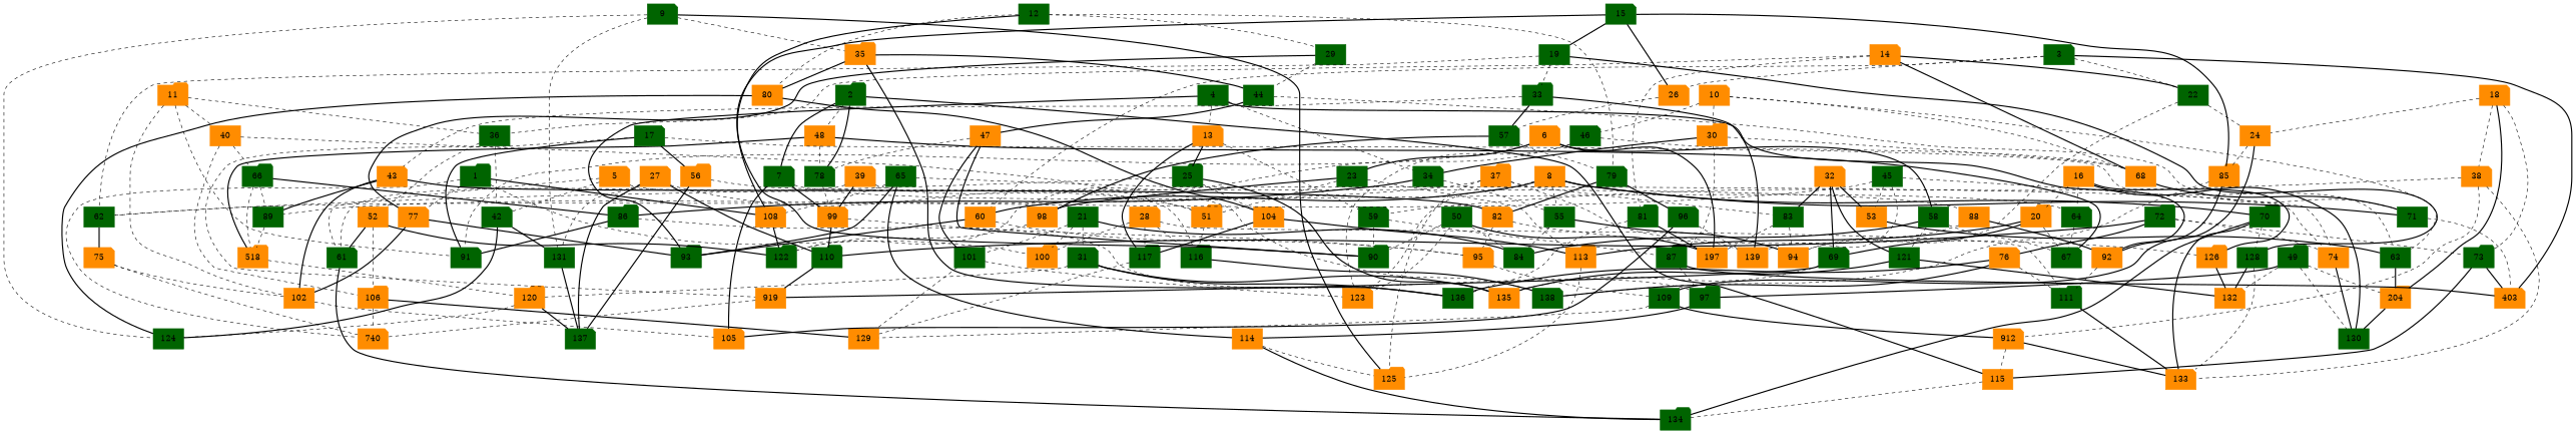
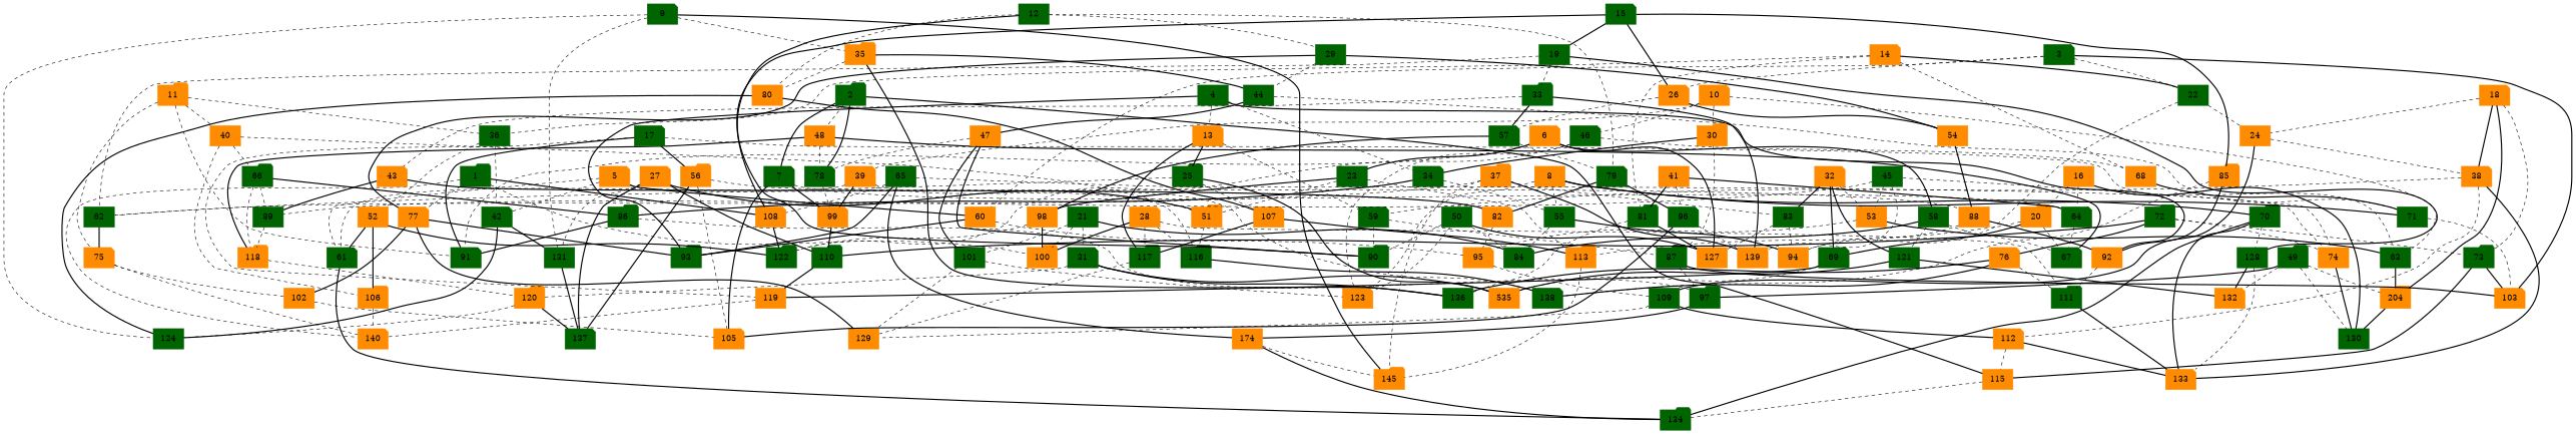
  graph {
    node [color=darkgreen shape=box style=filled]
    edge [style=dashed]
    1 [shape=folder]
    77 [color=darkorange shape=note]
    100 [color=darkorange shape=folder]
    108 [color=darkorange shape=note]
-   140 [color=darkorange shape=note label=740]
+   140 [color=darkorange shape=note]
    93 [shape=folder]
    102 [color=darkorange]
    122 [shape=folder]
    2 [shape=folder]
    7 [shape=note]
    48 [color=darkorange]
    78 [shape=note]
    115 [color=darkorange]
    64 [shape=note]
    99 [color=darkorange shape=note]
    105 [color=darkorange shape=note]
    67 [shape=note]
-   118 [color=darkorange shape=folder label=518]
+   118 [color=darkorange shape=folder]
    134 [shape=folder]
    3 [shape=note]
    22
    26 [color=darkorange shape=note]
    60 [color=darkorange]
-   103 [color=darkorange shape=note label=403]
+   103 [color=darkorange shape=note]
    24 [color=darkorange]
    94 [color=darkorange]
+   54 [color=darkorange]
    57 [shape=note]
    95 [color=darkorange shape=note]
    13 [color=darkorange shape=note]
    4
    34 [shape=note]
    92 [color=darkorange]
    25 [shape=folder]
    59 [shape=note]
    117 [shape=folder]
    55
    86 [shape=folder]
    111 [shape=folder]
    5 [color=darkorange shape=note]
    42 [shape=note]
    61 [shape=note]
    116 [shape=folder]
    124
    131
    138 [shape=note]
    6 [color=darkorange shape=note]
    23
    58
    91 [shape=note]
-   127 [color=darkorange label=197]
+   127 [color=darkorange]
    113 [color=darkorange shape=folder]
    51 [color=darkorange shape=folder]
    98 [color=darkorange]
    84 [shape=note]
    121
    110 [shape=folder]
    8 [color=darkorange]
    70 [shape=folder]
    71
    123 [color=darkorange shape=note]
    128
    133 [color=darkorange shape=note]
    9 [shape=note]
    35 [color=darkorange shape=folder]
-   125 [color=darkorange shape=folder]
+   125 [color=darkorange shape=folder label=145]
    80 [color=darkorange]
    44
    136
    137 [shape=note]
    10 [color=darkorange shape=note]
    30 [color=darkorange shape=folder]
    39 [color=darkorange shape=note]
    46 [shape=note]
    63
    68 [color=darkorange]
    87 [shape=folder]
    n78 [color=darkorange label=204 shape=folder]
    11 [color=darkorange shape=folder]
    36
    40 [color=darkorange]
    75 [color=darkorange shape=note]
    52 [color=darkorange]
    66 [shape=folder]
    106 [color=darkorange shape=folder]
    12
    29
    79 [shape=note]
    90 [shape=folder]
    96 [shape=note]
    82 [color=darkorange shape=note]
-   107 [color=darkorange shape=note label=104]
+   107 [color=darkorange shape=note]
    62
-   135 [color=darkorange]
+   135 [color=darkorange label=535]
    129 [color=darkorange]
    14 [color=darkorange shape=note]
    81 [shape=folder]
    15 [shape=note]
    19
    85 [color=darkorange shape=folder]
    33 [shape=folder]
    16 [color=darkorange]
    20 [color=darkorange shape=folder]
-   126 [color=darkorange shape=folder]
    130
    69 [shape=note]
    132 [color=darkorange shape=note]
    17 [shape=note]
    56 [color=darkorange shape=folder]
-   119 [color=darkorange label=919]
+   119 [color=darkorange]
    88 [color=darkorange]
    18 [color=darkorange shape=note]
    38 [color=darkorange shape=note]
    73 [shape=folder]
    109
-   112 [color=darkorange shape=note label=912]
+   112 [color=darkorange shape=note]
    43 [color=darkorange shape=note]
    139 [color=darkorange]
    21
    31 [shape=note]
    101
    120 [color=darkorange shape=folder]
    27 [color=darkorange shape=note]
    28 [color=darkorange shape=note]
    47 [color=darkorange]
    97 [shape=folder]
    32 [color=darkorange shape=note]
    53 [color=darkorange]
    83
    89
    37 [color=darkorange shape=folder]
+   41 [color=darkorange]
    45
    74 [color=darkorange]
    49 [shape=folder]
-   114 [color=darkorange]
+   114 [color=darkorange label=174]
    50
    65
    72 [shape=folder]
    76 [color=darkorange shape=note]
    1 -- 77
    1 -- 100
    1 -- 108 [style=bold]
    1 -- 140
    77 -- 93 [style=bold]
    77 -- 102 [style=bold]
    108 -- 122 [style=bold]
    102 -- 105
    2 -- 7 [style=bold]
    2 -- 48
    2 -- 78 [style=bold]
    2 -- 115 [style=bold]
    7 -- 64
    7 -- 99 [style=bold]
    7 -- 105 [style=bold]
    48 -- 78
    48 -- 67 [style=bold]
    48 -- 118 [style=bold]
    78 -- 99
    115 -- 134
    64 -- 67
    99 -- 110 [style=bold]
    118 -- 120
    3 -- 22
    3 -- 26
    3 -- 60
    3 -- 103 [style=bold]
    22 -- 24
    22 -- 94
+   26 -- 54 [style=bold]
    26 -- 57
    60 -- 93 [style=bold]
    60 -- 95
-   24 -- 85
+   24 -- 38
    24 -- 109 [style=bold]
+   54 -- 88 [style=bold]
    57 -- 98 [style=bold]
    57 -- 79
    95 -- 109
    13 -- 25 [style=bold]
    13 -- 59
    13 -- 117 [style=bold]
    4 -- 93 [style=bold]
    4 -- 13
    4 -- 34
    4 -- 92 [style=bold]
    34 -- 55
    34 -- 86 [style=bold]
    92 -- 111
    25 -- 107
    25 -- 62
    25 -- 135 [style=bold]
    59 -- 87
    59 -- 90
    117 -- 129
    55 -- 94 [style=bold]
    55 -- 84
    86 -- 91 [style=bold]
    86 -- 97
    111 -- 133 [style=bold]
-   8 -- 60 [style=bold]
+   5 -- 60 [style=bold]
    5 -- 42
    5 -- 61
    5 -- 116
    42 -- 124 [style=bold]
    42 -- 131 [style=bold]
    61 -- 134 [style=bold]
    116 -- 138 [style=bold]
    131 -- 137 [style=bold]
    6 -- 23 [style=bold]
    6 -- 58 [style=bold]
    6 -- 91
    6 -- 127 [style=bold]
    23 -- 113
    23 -- 51
    23 -- 98 [style=bold]
    58 -- 67
    58 -- 84 [style=bold]
    58 -- 121
    113 -- 125
    51 -- 116
+   98 -- 100 [style=bold]
    98 -- 122
    121 -- 135 [style=bold]
    121 -- 132 [style=bold]
    110 -- 119 [style=bold]
    8 -- 55
    8 -- 70 [style=bold]
    8 -- 71 [style=bold]
    8 -- 123
    70 -- 134 [style=bold]
    70 -- 128
    70 -- 133 [style=bold]
    71 -- 103
    128 -- 133
    128 -- 132 [style=bold]
    9 -- 124
    9 -- 131
    9 -- 35
    9 -- 125 [style=bold]
-   35 -- 80 [style=bold]
+   35 -- 80
    35 -- 44 [style=bold]
    35 -- 136 [style=bold]
    80 -- 124 [style=bold]
    80 -- 107 [style=bold]
    44 -- 71
    44 -- 47 [style=bold]
    10 -- 30
-   10 -- 68
+   10 -- 39
    10 -- 46
    10 -- 63
    30 -- 34 [style=bold]
-   30 -- 68
    30 -- 87
    39 -- 99 [style=bold]
    39 -- 61
    39 -- 138
    46 -- 122
    46 -- 123
    46 -- 68
    63 -- n78 [style=bold]
    68 -- 71 [style=bold]
    87 -- 103 [style=bold]
    87 -- 97
    n78 -- 130 [style=bold]
    11 -- 91
    11 -- 36
    11 -- 40
-   11 -- 102
+   11 -- 75
    36 -- 42
    36 -- 52
    40 -- 51
    40 -- 66
    40 -- 106
    75 -- 140
    75 -- 102
    52 -- 122 [style=bold]
    52 -- 61 [style=bold]
-   52 -- 106
+   52 -- 106 [style=bold]
    66 -- 118
    66 -- 86 [style=bold]
    66 -- 89
    106 -- 140
-   106 -- 129 [style=bold]
+   77 -- 129 [style=bold]
    12 -- 80
    12 -- 29
    12 -- 79
    12 -- 90 [style=bold]
    29 -- 77 [style=bold]
+   29 -- 54 [style=bold]
    29 -- 44
    79 -- 96 [style=bold]
    79 -- 82 [style=bold]
    96 -- 105 [style=bold]
    96 -- 139
    82 -- 95
-   82 -- 126
    107 -- 117 [style=bold]
    107 -- 113 [style=bold]
    62 -- 75 [style=bold]
    14 -- 22 [style=bold]
-   14 -- 68 [style=bold]
+   14 -- 68
    14 -- 36
    14 -- 81
    81 -- 127 [style=bold]
    81 -- 136
    15 -- 108 [style=bold]
    15 -- 26 [style=bold]
    15 -- 19 [style=bold]
    15 -- 85 [style=bold]
    19 -- 128 [style=bold]
    19 -- 62
    19 -- 33
    85 -- 92 [style=bold]
    85 -- 138
    33 -- 57 [style=bold]
    33 -- 43
    33 -- 139 [style=bold]
    16 -- 64
    16 -- 20
-   16 -- 126 [style=bold]
    16 -- 130 [style=bold]
    20 -- 67
-   20 -- 113 [style=bold]
+   20 -- 113
    20 -- 69 [style=bold]
-   126 -- 132 [style=bold]
    69 -- 135
    69 -- 119 [style=bold]
    17 -- 91 [style=bold]
    17 -- 63
    17 -- 56 [style=bold]
    17 -- 119
+   56 -- 105
    56 -- 137 [style=bold]
    56 -- 88
    119 -- 140
    88 -- 94
    88 -- 92 [style=bold]
    18 -- 24
    18 -- n78 [style=bold]
-   18 -- 38
+   18 -- 38 [style=bold]
    18 -- 73
    38 -- 59
-   38 -- 133
+   38 -- 133 [style=bold]
    38 -- 112
    73 -- 115 [style=bold]
    73 -- 103 [style=bold]
    109 -- 129
    109 -- 112 [style=bold]
    112 -- 115
    112 -- 133 [style=bold]
-   43 -- 102 [style=bold]
    43 -- 82 [style=bold]
    43 -- 89 [style=bold]
    21 -- 100
    21 -- 84 [style=bold]
    21 -- 31
    21 -- 101
    31 -- 136 [style=bold]
    31 -- 135 [style=bold]
    31 -- 120
    101 -- 123
    101 -- 129
    120 -- 124
    120 -- 137 [style=bold]
    27 -- 131
-   27 -- 51
+   27 -- 51 [style=bold]
    27 -- 110 [style=bold]
    27 -- 137 [style=bold]
-   28 -- 100
+   28 -- 100 [style=bold]
    28 -- 117
    28 -- 111
    28 -- 116
    47 -- 78
    47 -- 90 [style=bold]
    47 -- 101 [style=bold]
    97 -- 114 [style=bold]
    32 -- 121 [style=bold]
    32 -- 69 [style=bold]
-   32 -- 53 [style=bold]
+   32 -- 53
    32 -- 83 [style=bold]
-   99 -- 95
+   53 -- 95
    53 -- 63 [style=bold]
    83 -- 94
    83 -- 127
    89 -- 118
    37 -- 125
    37 -- 62
-   37 -- 139
+   37 -- 139 [style=bold]
    37 -- 83
+   41 -- 64 [style=bold]
+   41 -- 96
+   41 -- 81 [style=bold]
    45 -- 139
    45 -- 53
    45 -- 89
    45 -- 74
    74 -- 130 [style=bold]
    49 -- n78
    49 -- 130
    49 -- 132
    49 -- 97 [style=bold]
    114 -- 134 [style=bold]
    114 -- 125
    50 -- 127 [style=bold]
    50 -- 84
    50 -- 123
    50 -- 90
    65 -- 108
    65 -- 93 [style=bold]
    65 -- 74
    65 -- 114 [style=bold]
    72 -- 110 [style=bold]
    72 -- 73
    72 -- 74
    72 -- 76 [style=bold]
    76 -- 111
    76 -- 138 [style=bold]
    76 -- 136 [style=bold]
  }
